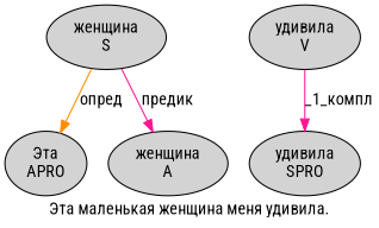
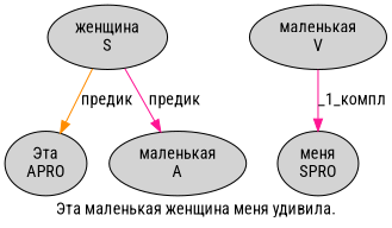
  digraph {
    fontname="Roboto Condensed"
    label="Эта маленькая женщина меня удивила."
    node [fillcolor=lightgray fontname="Roboto Condensed" penwidth=1 shape=ellipse style=filled]
    edge [color=deeppink fontname="Roboto Condensed"]
    n1 [label="Эта\nAPRO"]
-   n2 [label="женщина\nA"]
+   n2 [label="маленькая\nA"]
    n3 [label="женщина\nS"]
-   n4 [label="удивила\nSPRO"]
-   n5 [label="удивила\nV"]
-   n3 -> n1 [color=darkorange label="опред"]
+   n4 [label="меня\nSPRO"]
+   n5 [label="маленькая\nV"]
+   n3 -> n1 [color=darkorange label="предик"]
    n3 -> n2 [label="предик"]
    n5 -> n4 [label="_1_компл"]
  }
